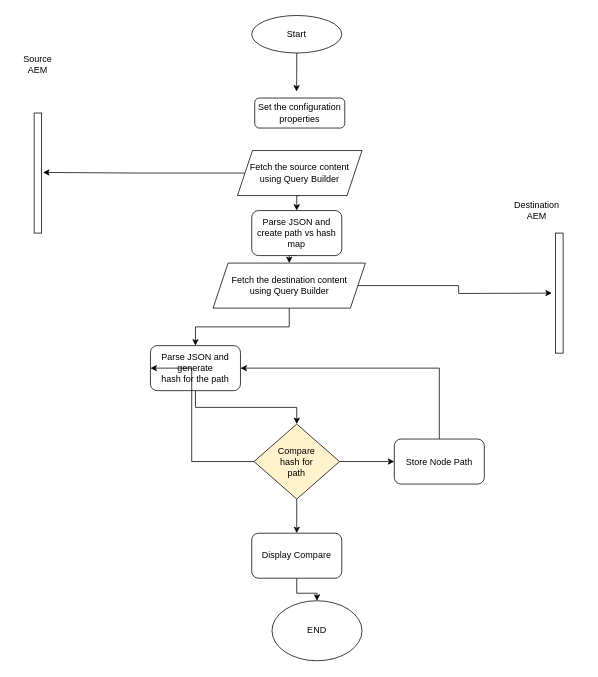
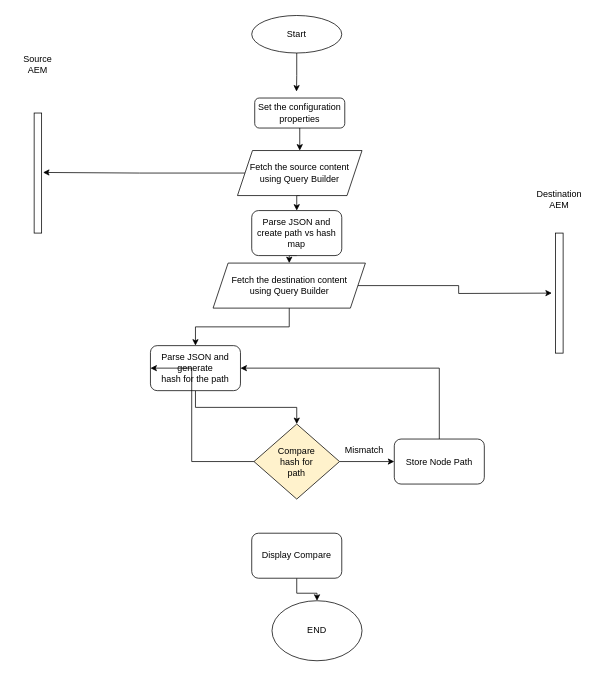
  <mxCell id="0" />
  <mxCell id="1" parent="0" />
+ <mxCell id="2" style="edgeStyle=orthogonalEdgeStyle;rounded=0;orthogonalLoop=1;jettySize=auto;html=1;exitX=0.5;exitY=1;exitDx=0;exitDy=0;entryX=0.5;entryY=0;entryDx=0;entryDy=0;" edge="1" parent="1" source="3" target="8"><mxGeometry relative="1" as="geometry" /></mxCell>
  <mxCell id="3" value="Set the configuration properties" style="rounded=1;whiteSpace=wrap;html=1;fontSize=12;glass=0;strokeWidth=1;shadow=0;" parent="1" vertex="1"><mxGeometry x="339" y="130" width="120" height="40" as="geometry" /></mxCell>
  <mxCell id="4" value="" style="points=[];perimeter=orthogonalPerimeter;rounded=0;shadow=0;strokeWidth=1;" vertex="1" parent="1"><mxGeometry x="45" y="150" width="10" height="160" as="geometry" /></mxCell>
  <mxCell id="5" value="" style="points=[];perimeter=orthogonalPerimeter;rounded=0;shadow=0;strokeWidth=1;" vertex="1" parent="1"><mxGeometry x="740" y="310" width="10" height="160" as="geometry" /></mxCell>
  <mxCell id="6" style="edgeStyle=orthogonalEdgeStyle;rounded=0;orthogonalLoop=1;jettySize=auto;html=1;exitX=0;exitY=0.5;exitDx=0;exitDy=0;entryX=1.183;entryY=0.495;entryDx=0;entryDy=0;entryPerimeter=0;" edge="1" parent="1" source="8" target="4"><mxGeometry relative="1" as="geometry" /></mxCell>
  <mxCell id="7" style="edgeStyle=orthogonalEdgeStyle;rounded=0;orthogonalLoop=1;jettySize=auto;html=1;exitX=0.5;exitY=1;exitDx=0;exitDy=0;entryX=0.5;entryY=0;entryDx=0;entryDy=0;" edge="1" parent="1" source="8" target="14"><mxGeometry relative="1" as="geometry" /></mxCell>
  <mxCell id="8" value="Fetch the source content&lt;br&gt;using Query Builder" style="shape=parallelogram;perimeter=parallelogramPerimeter;whiteSpace=wrap;html=1;fixedSize=1;" vertex="1" parent="1"><mxGeometry x="316" y="200" width="166" height="60" as="geometry" /></mxCell>
  <mxCell id="9" style="edgeStyle=orthogonalEdgeStyle;rounded=0;orthogonalLoop=1;jettySize=auto;html=1;entryX=0.464;entryY=-0.216;entryDx=0;entryDy=0;entryPerimeter=0;" edge="1" parent="1" source="10" target="3"><mxGeometry relative="1" as="geometry" /></mxCell>
  <mxCell id="10" value="Start" style="ellipse;whiteSpace=wrap;html=1;" vertex="1" parent="1"><mxGeometry x="335" y="20" width="120" height="50" as="geometry" /></mxCell>
  <mxCell id="11" value="Source AEM" style="text;html=1;strokeColor=none;fillColor=none;align=center;verticalAlign=middle;whiteSpace=wrap;rounded=0;" vertex="1" parent="1"><mxGeometry x="20" y="70" width="60" height="30" as="geometry" /></mxCell>
- <mxCell id="12" value="Destination AEM" style="text;html=1;strokeColor=none;fillColor=none;align=center;verticalAlign=middle;whiteSpace=wrap;rounded=0;" vertex="1" parent="1"><mxGeometry x="685" y="265" width="60" height="30" as="geometry" /></mxCell>
+ <mxCell id="12" value="Destination AEM" style="text;html=1;strokeColor=none;fillColor=none;align=center;verticalAlign=middle;whiteSpace=wrap;rounded=0;" vertex="1" parent="1"><mxGeometry x="715" y="250" width="60" height="30" as="geometry" /></mxCell>
  <mxCell id="13" style="edgeStyle=orthogonalEdgeStyle;rounded=0;orthogonalLoop=1;jettySize=auto;html=1;exitX=0.5;exitY=1;exitDx=0;exitDy=0;entryX=0.5;entryY=0;entryDx=0;entryDy=0;" edge="1" parent="1" source="14" target="17"><mxGeometry relative="1" as="geometry" /></mxCell>
  <mxCell id="14" value="Parse JSON and create path vs hash map" style="rounded=1;whiteSpace=wrap;html=1;" vertex="1" parent="1"><mxGeometry x="335" y="280" width="120" height="60" as="geometry" /></mxCell>
  <mxCell id="15" style="edgeStyle=orthogonalEdgeStyle;rounded=0;orthogonalLoop=1;jettySize=auto;html=1;exitX=1;exitY=0.5;exitDx=0;exitDy=0;" edge="1" parent="1" source="17"><mxGeometry relative="1" as="geometry"><mxPoint x="735" y="390" as="targetPoint" /></mxGeometry></mxCell>
  <mxCell id="16" style="edgeStyle=orthogonalEdgeStyle;rounded=0;orthogonalLoop=1;jettySize=auto;html=1;exitX=0.5;exitY=1;exitDx=0;exitDy=0;" edge="1" parent="1" source="17" target="19"><mxGeometry relative="1" as="geometry" /></mxCell>
  <mxCell id="17" value="Fetch the destination content&lt;br&gt;using Query Builder" style="shape=parallelogram;perimeter=parallelogramPerimeter;whiteSpace=wrap;html=1;fixedSize=1;" vertex="1" parent="1"><mxGeometry x="283.5" y="350" width="203" height="60" as="geometry" /></mxCell>
  <mxCell id="18" style="edgeStyle=orthogonalEdgeStyle;rounded=0;orthogonalLoop=1;jettySize=auto;html=1;exitX=0.5;exitY=1;exitDx=0;exitDy=0;entryX=0.5;entryY=0;entryDx=0;entryDy=0;" edge="1" parent="1" source="19" target="23"><mxGeometry relative="1" as="geometry" /></mxCell>
  <mxCell id="19" value="Parse JSON and generate&lt;br&gt;hash for the path" style="rounded=1;whiteSpace=wrap;html=1;" vertex="1" parent="1"><mxGeometry x="200" y="460" width="120" height="60" as="geometry" /></mxCell>
  <mxCell id="20" style="edgeStyle=orthogonalEdgeStyle;rounded=0;orthogonalLoop=1;jettySize=auto;html=1;exitX=0;exitY=0.5;exitDx=0;exitDy=0;entryX=0;entryY=0.5;entryDx=0;entryDy=0;" edge="1" parent="1" source="23" target="19"><mxGeometry relative="1" as="geometry"><Array as="points"><mxPoint x="255" y="615" /><mxPoint x="255" y="490" /></Array></mxGeometry></mxCell>
- <mxCell id="21" style="edgeStyle=orthogonalEdgeStyle;rounded=0;orthogonalLoop=1;jettySize=auto;html=1;exitX=0.5;exitY=1;exitDx=0;exitDy=0;entryX=0.5;entryY=0;entryDx=0;entryDy=0;" edge="1" parent="1" source="23" target="26"><mxGeometry relative="1" as="geometry"><mxPoint x="399" y="690" as="targetPoint" /></mxGeometry></mxCell>
  <mxCell id="22" style="edgeStyle=orthogonalEdgeStyle;rounded=0;orthogonalLoop=1;jettySize=auto;html=1;exitX=1;exitY=0.5;exitDx=0;exitDy=0;entryX=0;entryY=0.5;entryDx=0;entryDy=0;" edge="1" parent="1" source="23" target="28"><mxGeometry relative="1" as="geometry" /></mxCell>
  <mxCell id="23" value="Compare &lt;br&gt;hash for &lt;br&gt;path" style="rhombus;whiteSpace=wrap;html=1;fillColor=#fff2cc;" vertex="1" parent="1"><mxGeometry x="338" y="564.5" width="114" height="100" as="geometry" /></mxCell>
  <mxCell id="24" value="END" style="ellipse;whiteSpace=wrap;html=1;" vertex="1" parent="1"><mxGeometry x="362" y="800" width="120" height="80" as="geometry" /></mxCell>
  <mxCell id="25" style="edgeStyle=orthogonalEdgeStyle;rounded=0;orthogonalLoop=1;jettySize=auto;html=1;exitX=0.5;exitY=1;exitDx=0;exitDy=0;entryX=0.5;entryY=0;entryDx=0;entryDy=0;" edge="1" parent="1" source="26" target="24"><mxGeometry relative="1" as="geometry" /></mxCell>
  <mxCell id="26" value="Display Compare" style="rounded=1;whiteSpace=wrap;html=1;" vertex="1" parent="1"><mxGeometry x="335" y="710" width="120" height="60" as="geometry" /></mxCell>
  <mxCell id="27" style="edgeStyle=orthogonalEdgeStyle;rounded=0;orthogonalLoop=1;jettySize=auto;html=1;exitX=0.5;exitY=0;exitDx=0;exitDy=0;entryX=1;entryY=0.5;entryDx=0;entryDy=0;" edge="1" parent="1" source="28" target="19"><mxGeometry relative="1" as="geometry" /></mxCell>
  <mxCell id="28" value="Store Node Path" style="rounded=1;whiteSpace=wrap;html=1;" vertex="1" parent="1"><mxGeometry x="525" y="584.5" width="120" height="60" as="geometry" /></mxCell>
+ <mxCell id="29" value="Mismatch" style="text;html=1;strokeColor=none;fillColor=none;align=center;verticalAlign=middle;whiteSpace=wrap;rounded=0;" vertex="1" parent="1"><mxGeometry x="455" y="584.5" width="60" height="30" as="geometry" /></mxCell>
